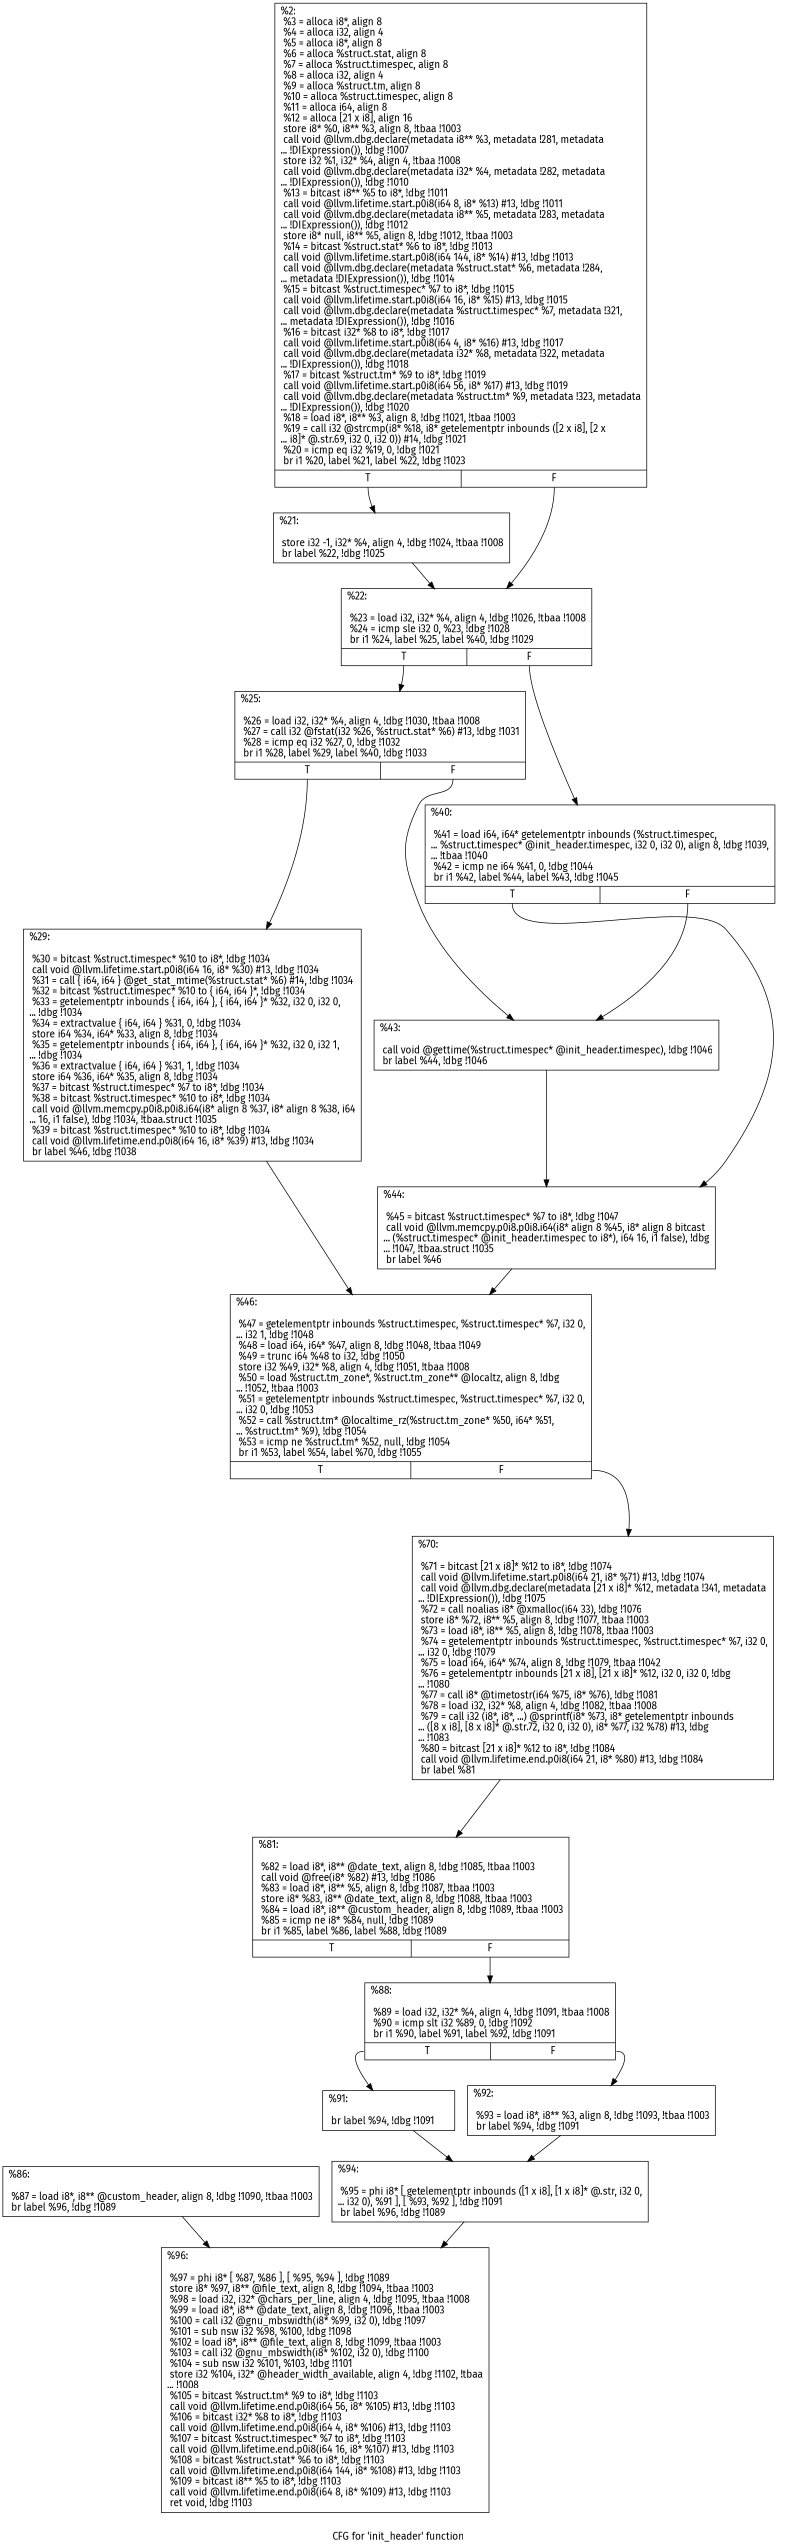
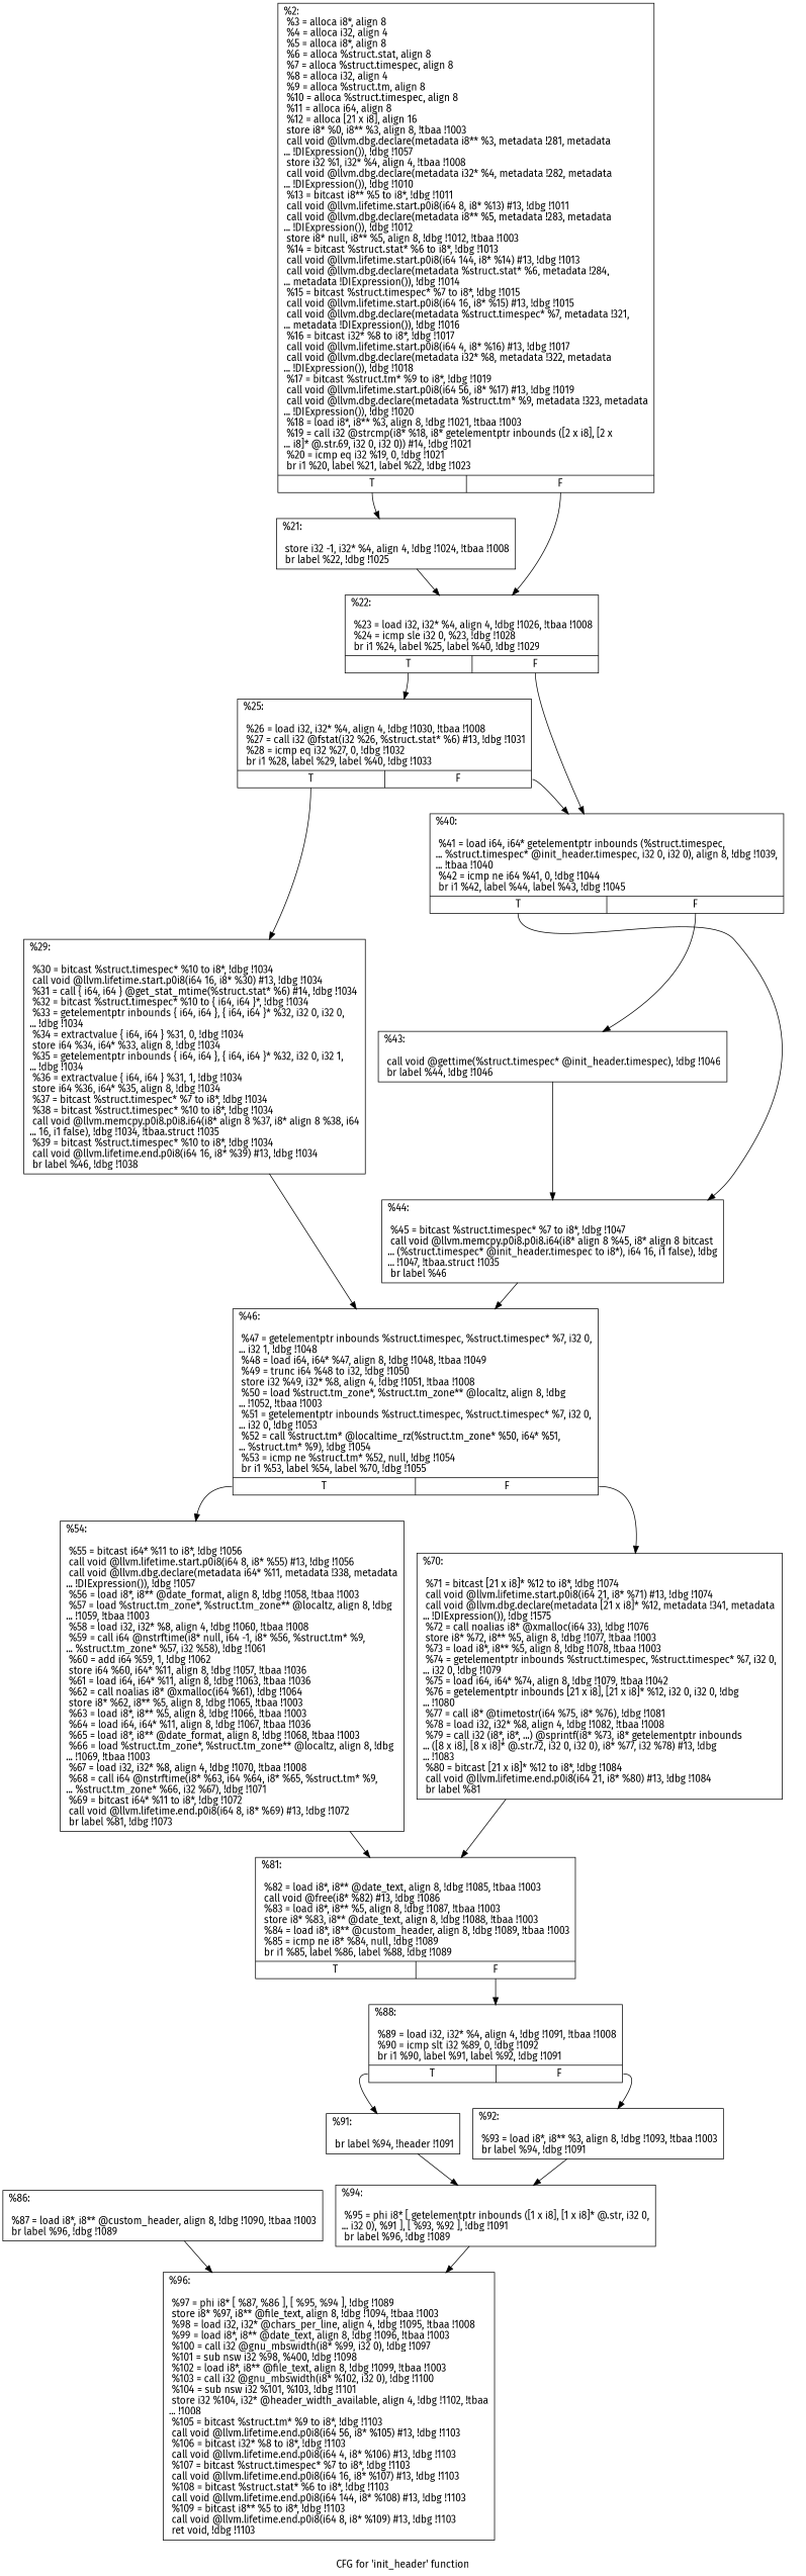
  digraph {
    fontname="Fira Sans"
    label="CFG for 'init_header' function"
    node [fontname="Fira Sans" shape=record]
    edge [fontname="Fira Sans"]
-   n1 [label="{%2:\l  %3 = alloca i8*, align 8\l  %4 = alloca i32, align 4\l  %5 = alloca i8*, align 8\l  %6 = alloca %struct.stat, align 8\l  %7 = alloca %struct.timespec, align 8\l  %8 = alloca i32, align 4\l  %9 = alloca %struct.tm, align 8\l  %10 = alloca %struct.timespec, align 8\l  %11 = alloca i64, align 8\l  %12 = alloca [21 x i8], align 16\l  store i8* %0, i8** %3, align 8, !tbaa !1003\l  call void @llvm.dbg.declare(metadata i8** %3, metadata !281, metadata\l... !DIExpression()), !dbg !1007\l  store i32 %1, i32* %4, align 4, !tbaa !1008\l  call void @llvm.dbg.declare(metadata i32* %4, metadata !282, metadata\l... !DIExpression()), !dbg !1010\l  %13 = bitcast i8** %5 to i8*, !dbg !1011\l  call void @llvm.lifetime.start.p0i8(i64 8, i8* %13) #13, !dbg !1011\l  call void @llvm.dbg.declare(metadata i8** %5, metadata !283, metadata\l... !DIExpression()), !dbg !1012\l  store i8* null, i8** %5, align 8, !dbg !1012, !tbaa !1003\l  %14 = bitcast %struct.stat* %6 to i8*, !dbg !1013\l  call void @llvm.lifetime.start.p0i8(i64 144, i8* %14) #13, !dbg !1013\l  call void @llvm.dbg.declare(metadata %struct.stat* %6, metadata !284,\l... metadata !DIExpression()), !dbg !1014\l  %15 = bitcast %struct.timespec* %7 to i8*, !dbg !1015\l  call void @llvm.lifetime.start.p0i8(i64 16, i8* %15) #13, !dbg !1015\l  call void @llvm.dbg.declare(metadata %struct.timespec* %7, metadata !321,\l... metadata !DIExpression()), !dbg !1016\l  %16 = bitcast i32* %8 to i8*, !dbg !1017\l  call void @llvm.lifetime.start.p0i8(i64 4, i8* %16) #13, !dbg !1017\l  call void @llvm.dbg.declare(metadata i32* %8, metadata !322, metadata\l... !DIExpression()), !dbg !1018\l  %17 = bitcast %struct.tm* %9 to i8*, !dbg !1019\l  call void @llvm.lifetime.start.p0i8(i64 56, i8* %17) #13, !dbg !1019\l  call void @llvm.dbg.declare(metadata %struct.tm* %9, metadata !323, metadata\l... !DIExpression()), !dbg !1020\l  %18 = load i8*, i8** %3, align 8, !dbg !1021, !tbaa !1003\l  %19 = call i32 @strcmp(i8* %18, i8* getelementptr inbounds ([2 x i8], [2 x\l... i8]* @.str.69, i32 0, i32 0)) #14, !dbg !1021\l  %20 = icmp eq i32 %19, 0, !dbg !1021\l  br i1 %20, label %21, label %22, !dbg !1023\l|{<s0>T|<s1>F}}"]
+   n1 [label="{%2:\l  %3 = alloca i8*, align 8\l  %4 = alloca i32, align 4\l  %5 = alloca i8*, align 8\l  %6 = alloca %struct.stat, align 8\l  %7 = alloca %struct.timespec, align 8\l  %8 = alloca i32, align 4\l  %9 = alloca %struct.tm, align 8\l  %10 = alloca %struct.timespec, align 8\l  %11 = alloca i64, align 8\l  %12 = alloca [21 x i8], align 16\l  store i8* %0, i8** %3, align 8, !tbaa !1003\l  call void @llvm.dbg.declare(metadata i8** %3, metadata !281, metadata\l... !DIExpression()), !dbg !1057\l  store i32 %1, i32* %4, align 4, !tbaa !1008\l  call void @llvm.dbg.declare(metadata i32* %4, metadata !282, metadata\l... !DIExpression()), !dbg !1010\l  %13 = bitcast i8** %5 to i8*, !dbg !1011\l  call void @llvm.lifetime.start.p0i8(i64 8, i8* %13) #13, !dbg !1011\l  call void @llvm.dbg.declare(metadata i8** %5, metadata !283, metadata\l... !DIExpression()), !dbg !1012\l  store i8* null, i8** %5, align 8, !dbg !1012, !tbaa !1003\l  %14 = bitcast %struct.stat* %6 to i8*, !dbg !1013\l  call void @llvm.lifetime.start.p0i8(i64 144, i8* %14) #13, !dbg !1013\l  call void @llvm.dbg.declare(metadata %struct.stat* %6, metadata !284,\l... metadata !DIExpression()), !dbg !1014\l  %15 = bitcast %struct.timespec* %7 to i8*, !dbg !1015\l  call void @llvm.lifetime.start.p0i8(i64 16, i8* %15) #13, !dbg !1015\l  call void @llvm.dbg.declare(metadata %struct.timespec* %7, metadata !321,\l... metadata !DIExpression()), !dbg !1016\l  %16 = bitcast i32* %8 to i8*, !dbg !1017\l  call void @llvm.lifetime.start.p0i8(i64 4, i8* %16) #13, !dbg !1017\l  call void @llvm.dbg.declare(metadata i32* %8, metadata !322, metadata\l... !DIExpression()), !dbg !1018\l  %17 = bitcast %struct.tm* %9 to i8*, !dbg !1019\l  call void @llvm.lifetime.start.p0i8(i64 56, i8* %17) #13, !dbg !1019\l  call void @llvm.dbg.declare(metadata %struct.tm* %9, metadata !323, metadata\l... !DIExpression()), !dbg !1020\l  %18 = load i8*, i8** %3, align 8, !dbg !1021, !tbaa !1003\l  %19 = call i32 @strcmp(i8* %18, i8* getelementptr inbounds ([2 x i8], [2 x\l... i8]* @.str.69, i32 0, i32 0)) #14, !dbg !1021\l  %20 = icmp eq i32 %19, 0, !dbg !1021\l  br i1 %20, label %21, label %22, !dbg !1023\l|{<s0>T|<s1>F}}"]
    n2 [label="{%21:\l\l  store i32 -1, i32* %4, align 4, !dbg !1024, !tbaa !1008\l  br label %22, !dbg !1025\l}"]
    n3 [label="{%22:\l\l  %23 = load i32, i32* %4, align 4, !dbg !1026, !tbaa !1008\l  %24 = icmp sle i32 0, %23, !dbg !1028\l  br i1 %24, label %25, label %40, !dbg !1029\l|{<s0>T|<s1>F}}"]
    n4 [label="{%25:\l\l  %26 = load i32, i32* %4, align 4, !dbg !1030, !tbaa !1008\l  %27 = call i32 @fstat(i32 %26, %struct.stat* %6) #13, !dbg !1031\l  %28 = icmp eq i32 %27, 0, !dbg !1032\l  br i1 %28, label %29, label %40, !dbg !1033\l|{<s0>T|<s1>F}}"]
    n5 [label="{%40:\l\l  %41 = load i64, i64* getelementptr inbounds (%struct.timespec,\l... %struct.timespec* @init_header.timespec, i32 0, i32 0), align 8, !dbg !1039,\l... !tbaa !1040\l  %42 = icmp ne i64 %41, 0, !dbg !1044\l  br i1 %42, label %44, label %43, !dbg !1045\l|{<s0>T|<s1>F}}"]
    n6 [label="{%29:\l\l  %30 = bitcast %struct.timespec* %10 to i8*, !dbg !1034\l  call void @llvm.lifetime.start.p0i8(i64 16, i8* %30) #13, !dbg !1034\l  %31 = call \{ i64, i64 \} @get_stat_mtime(%struct.stat* %6) #14, !dbg !1034\l  %32 = bitcast %struct.timespec* %10 to \{ i64, i64 \}*, !dbg !1034\l  %33 = getelementptr inbounds \{ i64, i64 \}, \{ i64, i64 \}* %32, i32 0, i32 0,\l... !dbg !1034\l  %34 = extractvalue \{ i64, i64 \} %31, 0, !dbg !1034\l  store i64 %34, i64* %33, align 8, !dbg !1034\l  %35 = getelementptr inbounds \{ i64, i64 \}, \{ i64, i64 \}* %32, i32 0, i32 1,\l... !dbg !1034\l  %36 = extractvalue \{ i64, i64 \} %31, 1, !dbg !1034\l  store i64 %36, i64* %35, align 8, !dbg !1034\l  %37 = bitcast %struct.timespec* %7 to i8*, !dbg !1034\l  %38 = bitcast %struct.timespec* %10 to i8*, !dbg !1034\l  call void @llvm.memcpy.p0i8.p0i8.i64(i8* align 8 %37, i8* align 8 %38, i64\l... 16, i1 false), !dbg !1034, !tbaa.struct !1035\l  %39 = bitcast %struct.timespec* %10 to i8*, !dbg !1034\l  call void @llvm.lifetime.end.p0i8(i64 16, i8* %39) #13, !dbg !1034\l  br label %46, !dbg !1038\l}"]
    n7 [label="{%44:\l\l  %45 = bitcast %struct.timespec* %7 to i8*, !dbg !1047\l  call void @llvm.memcpy.p0i8.p0i8.i64(i8* align 8 %45, i8* align 8 bitcast\l... (%struct.timespec* @init_header.timespec to i8*), i64 16, i1 false), !dbg\l... !1047, !tbaa.struct !1035\l  br label %46\l}"]
    n8 [label="{%43:\l\l  call void @gettime(%struct.timespec* @init_header.timespec), !dbg !1046\l  br label %44, !dbg !1046\l}"]
    n9 [label="{%46:\l\l  %47 = getelementptr inbounds %struct.timespec, %struct.timespec* %7, i32 0,\l... i32 1, !dbg !1048\l  %48 = load i64, i64* %47, align 8, !dbg !1048, !tbaa !1049\l  %49 = trunc i64 %48 to i32, !dbg !1050\l  store i32 %49, i32* %8, align 4, !dbg !1051, !tbaa !1008\l  %50 = load %struct.tm_zone*, %struct.tm_zone** @localtz, align 8, !dbg\l... !1052, !tbaa !1003\l  %51 = getelementptr inbounds %struct.timespec, %struct.timespec* %7, i32 0,\l... i32 0, !dbg !1053\l  %52 = call %struct.tm* @localtime_rz(%struct.tm_zone* %50, i64* %51,\l... %struct.tm* %9), !dbg !1054\l  %53 = icmp ne %struct.tm* %52, null, !dbg !1054\l  br i1 %53, label %54, label %70, !dbg !1055\l|{<s0>T|<s1>F}}"]
-   n11 [label="{%70:\l\l  %71 = bitcast [21 x i8]* %12 to i8*, !dbg !1074\l  call void @llvm.lifetime.start.p0i8(i64 21, i8* %71) #13, !dbg !1074\l  call void @llvm.dbg.declare(metadata [21 x i8]* %12, metadata !341, metadata\l... !DIExpression()), !dbg !1075\l  %72 = call noalias i8* @xmalloc(i64 33), !dbg !1076\l  store i8* %72, i8** %5, align 8, !dbg !1077, !tbaa !1003\l  %73 = load i8*, i8** %5, align 8, !dbg !1078, !tbaa !1003\l  %74 = getelementptr inbounds %struct.timespec, %struct.timespec* %7, i32 0,\l... i32 0, !dbg !1079\l  %75 = load i64, i64* %74, align 8, !dbg !1079, !tbaa !1042\l  %76 = getelementptr inbounds [21 x i8], [21 x i8]* %12, i32 0, i32 0, !dbg\l... !1080\l  %77 = call i8* @timetostr(i64 %75, i8* %76), !dbg !1081\l  %78 = load i32, i32* %8, align 4, !dbg !1082, !tbaa !1008\l  %79 = call i32 (i8*, i8*, ...) @sprintf(i8* %73, i8* getelementptr inbounds\l... ([8 x i8], [8 x i8]* @.str.72, i32 0, i32 0), i8* %77, i32 %78) #13, !dbg\l... !1083\l  %80 = bitcast [21 x i8]* %12 to i8*, !dbg !1084\l  call void @llvm.lifetime.end.p0i8(i64 21, i8* %80) #13, !dbg !1084\l  br label %81\l}"]
+   n10 [label="{%54:\l\l  %55 = bitcast i64* %11 to i8*, !dbg !1056\l  call void @llvm.lifetime.start.p0i8(i64 8, i8* %55) #13, !dbg !1056\l  call void @llvm.dbg.declare(metadata i64* %11, metadata !338, metadata\l... !DIExpression()), !dbg !1057\l  %56 = load i8*, i8** @date_format, align 8, !dbg !1058, !tbaa !1003\l  %57 = load %struct.tm_zone*, %struct.tm_zone** @localtz, align 8, !dbg\l... !1059, !tbaa !1003\l  %58 = load i32, i32* %8, align 4, !dbg !1060, !tbaa !1008\l  %59 = call i64 @nstrftime(i8* null, i64 -1, i8* %56, %struct.tm* %9,\l... %struct.tm_zone* %57, i32 %58), !dbg !1061\l  %60 = add i64 %59, 1, !dbg !1062\l  store i64 %60, i64* %11, align 8, !dbg !1057, !tbaa !1036\l  %61 = load i64, i64* %11, align 8, !dbg !1063, !tbaa !1036\l  %62 = call noalias i8* @xmalloc(i64 %61), !dbg !1064\l  store i8* %62, i8** %5, align 8, !dbg !1065, !tbaa !1003\l  %63 = load i8*, i8** %5, align 8, !dbg !1066, !tbaa !1003\l  %64 = load i64, i64* %11, align 8, !dbg !1067, !tbaa !1036\l  %65 = load i8*, i8** @date_format, align 8, !dbg !1068, !tbaa !1003\l  %66 = load %struct.tm_zone*, %struct.tm_zone** @localtz, align 8, !dbg\l... !1069, !tbaa !1003\l  %67 = load i32, i32* %8, align 4, !dbg !1070, !tbaa !1008\l  %68 = call i64 @nstrftime(i8* %63, i64 %64, i8* %65, %struct.tm* %9,\l... %struct.tm_zone* %66, i32 %67), !dbg !1071\l  %69 = bitcast i64* %11 to i8*, !dbg !1072\l  call void @llvm.lifetime.end.p0i8(i64 8, i8* %69) #13, !dbg !1072\l  br label %81, !dbg !1073\l}"]
+   n11 [label="{%70:\l\l  %71 = bitcast [21 x i8]* %12 to i8*, !dbg !1074\l  call void @llvm.lifetime.start.p0i8(i64 21, i8* %71) #13, !dbg !1074\l  call void @llvm.dbg.declare(metadata [21 x i8]* %12, metadata !341, metadata\l... !DIExpression()), !dbg !1575\l  %72 = call noalias i8* @xmalloc(i64 33), !dbg !1076\l  store i8* %72, i8** %5, align 8, !dbg !1077, !tbaa !1003\l  %73 = load i8*, i8** %5, align 8, !dbg !1078, !tbaa !1003\l  %74 = getelementptr inbounds %struct.timespec, %struct.timespec* %7, i32 0,\l... i32 0, !dbg !1079\l  %75 = load i64, i64* %74, align 8, !dbg !1079, !tbaa !1042\l  %76 = getelementptr inbounds [21 x i8], [21 x i8]* %12, i32 0, i32 0, !dbg\l... !1080\l  %77 = call i8* @timetostr(i64 %75, i8* %76), !dbg !1081\l  %78 = load i32, i32* %8, align 4, !dbg !1082, !tbaa !1008\l  %79 = call i32 (i8*, i8*, ...) @sprintf(i8* %73, i8* getelementptr inbounds\l... ([8 x i8], [8 x i8]* @.str.72, i32 0, i32 0), i8* %77, i32 %78) #13, !dbg\l... !1083\l  %80 = bitcast [21 x i8]* %12 to i8*, !dbg !1084\l  call void @llvm.lifetime.end.p0i8(i64 21, i8* %80) #13, !dbg !1084\l  br label %81\l}"]
    n12 [label="{%81:\l\l  %82 = load i8*, i8** @date_text, align 8, !dbg !1085, !tbaa !1003\l  call void @free(i8* %82) #13, !dbg !1086\l  %83 = load i8*, i8** %5, align 8, !dbg !1087, !tbaa !1003\l  store i8* %83, i8** @date_text, align 8, !dbg !1088, !tbaa !1003\l  %84 = load i8*, i8** @custom_header, align 8, !dbg !1089, !tbaa !1003\l  %85 = icmp ne i8* %84, null, !dbg !1089\l  br i1 %85, label %86, label %88, !dbg !1089\l|{<s0>T|<s1>F}}"]
    n13 [label="{%88:\l\l  %89 = load i32, i32* %4, align 4, !dbg !1091, !tbaa !1008\l  %90 = icmp slt i32 %89, 0, !dbg !1092\l  br i1 %90, label %91, label %92, !dbg !1091\l|{<s0>T|<s1>F}}"]
    n14 [label="{%86:\l\l  %87 = load i8*, i8** @custom_header, align 8, !dbg !1090, !tbaa !1003\l  br label %96, !dbg !1089\l}"]
-   n15 [label="{%96:\l\l  %97 = phi i8* [ %87, %86 ], [ %95, %94 ], !dbg !1089\l  store i8* %97, i8** @file_text, align 8, !dbg !1094, !tbaa !1003\l  %98 = load i32, i32* @chars_per_line, align 4, !dbg !1095, !tbaa !1008\l  %99 = load i8*, i8** @date_text, align 8, !dbg !1096, !tbaa !1003\l  %100 = call i32 @gnu_mbswidth(i8* %99, i32 0), !dbg !1097\l  %101 = sub nsw i32 %98, %100, !dbg !1098\l  %102 = load i8*, i8** @file_text, align 8, !dbg !1099, !tbaa !1003\l  %103 = call i32 @gnu_mbswidth(i8* %102, i32 0), !dbg !1100\l  %104 = sub nsw i32 %101, %103, !dbg !1101\l  store i32 %104, i32* @header_width_available, align 4, !dbg !1102, !tbaa\l... !1008\l  %105 = bitcast %struct.tm* %9 to i8*, !dbg !1103\l  call void @llvm.lifetime.end.p0i8(i64 56, i8* %105) #13, !dbg !1103\l  %106 = bitcast i32* %8 to i8*, !dbg !1103\l  call void @llvm.lifetime.end.p0i8(i64 4, i8* %106) #13, !dbg !1103\l  %107 = bitcast %struct.timespec* %7 to i8*, !dbg !1103\l  call void @llvm.lifetime.end.p0i8(i64 16, i8* %107) #13, !dbg !1103\l  %108 = bitcast %struct.stat* %6 to i8*, !dbg !1103\l  call void @llvm.lifetime.end.p0i8(i64 144, i8* %108) #13, !dbg !1103\l  %109 = bitcast i8** %5 to i8*, !dbg !1103\l  call void @llvm.lifetime.end.p0i8(i64 8, i8* %109) #13, !dbg !1103\l  ret void, !dbg !1103\l}"]
-   n16 [label="{%91:\l\l  br label %94, !dbg !1091\l}"]
+   n15 [label="{%96:\l\l  %97 = phi i8* [ %87, %86 ], [ %95, %94 ], !dbg !1089\l  store i8* %97, i8** @file_text, align 8, !dbg !1094, !tbaa !1003\l  %98 = load i32, i32* @chars_per_line, align 4, !dbg !1095, !tbaa !1008\l  %99 = load i8*, i8** @date_text, align 8, !dbg !1096, !tbaa !1003\l  %100 = call i32 @gnu_mbswidth(i8* %99, i32 0), !dbg !1097\l  %101 = sub nsw i32 %98, %400, !dbg !1098\l  %102 = load i8*, i8** @file_text, align 8, !dbg !1099, !tbaa !1003\l  %103 = call i32 @gnu_mbswidth(i8* %102, i32 0), !dbg !1100\l  %104 = sub nsw i32 %101, %103, !dbg !1101\l  store i32 %104, i32* @header_width_available, align 4, !dbg !1102, !tbaa\l... !1008\l  %105 = bitcast %struct.tm* %9 to i8*, !dbg !1103\l  call void @llvm.lifetime.end.p0i8(i64 56, i8* %105) #13, !dbg !1103\l  %106 = bitcast i32* %8 to i8*, !dbg !1103\l  call void @llvm.lifetime.end.p0i8(i64 4, i8* %106) #13, !dbg !1103\l  %107 = bitcast %struct.timespec* %7 to i8*, !dbg !1103\l  call void @llvm.lifetime.end.p0i8(i64 16, i8* %107) #13, !dbg !1103\l  %108 = bitcast %struct.stat* %6 to i8*, !dbg !1103\l  call void @llvm.lifetime.end.p0i8(i64 144, i8* %108) #13, !dbg !1103\l  %109 = bitcast i8** %5 to i8*, !dbg !1103\l  call void @llvm.lifetime.end.p0i8(i64 8, i8* %109) #13, !dbg !1103\l  ret void, !dbg !1103\l}"]
+   n16 [label="{%91:\l\l  br label %94, !header !1091\l}"]
    n17 [label="{%92:\l\l  %93 = load i8*, i8** %3, align 8, !dbg !1093, !tbaa !1003\l  br label %94, !dbg !1091\l}"]
    n18 [label="{%94:\l\l  %95 = phi i8* [ getelementptr inbounds ([1 x i8], [1 x i8]* @.str, i32 0,\l... i32 0), %91 ], [ %93, %92 ], !dbg !1091\l  br label %96, !dbg !1089\l}"]
    n1 -> n2 [tailport=s0]
    n1 -> n3 [tailport=s1]
    n2 -> n3
    n3 -> n4 [tailport=s0]
    n3 -> n5 [tailport=s1]
-   n4 -> n8 [tailport=s1]
+   n4 -> n5 [tailport=s1]
    n4 -> n6 [tailport=s0]
    n5 -> n7 [tailport=s0]
    n5 -> n8 [tailport=s1]
    n6 -> n9
    n7 -> n9
    n8 -> n7
+   n9 -> n10 [tailport=s0]
    n9 -> n11 [tailport=s1]
+   n10 -> n12
    n11 -> n12
    n12 -> n13 [tailport=s1]
    n13 -> n16 [tailport=s0]
    n13 -> n17 [tailport=s1]
    n14 -> n15
    n16 -> n18
    n17 -> n18
    n18 -> n15
  }
